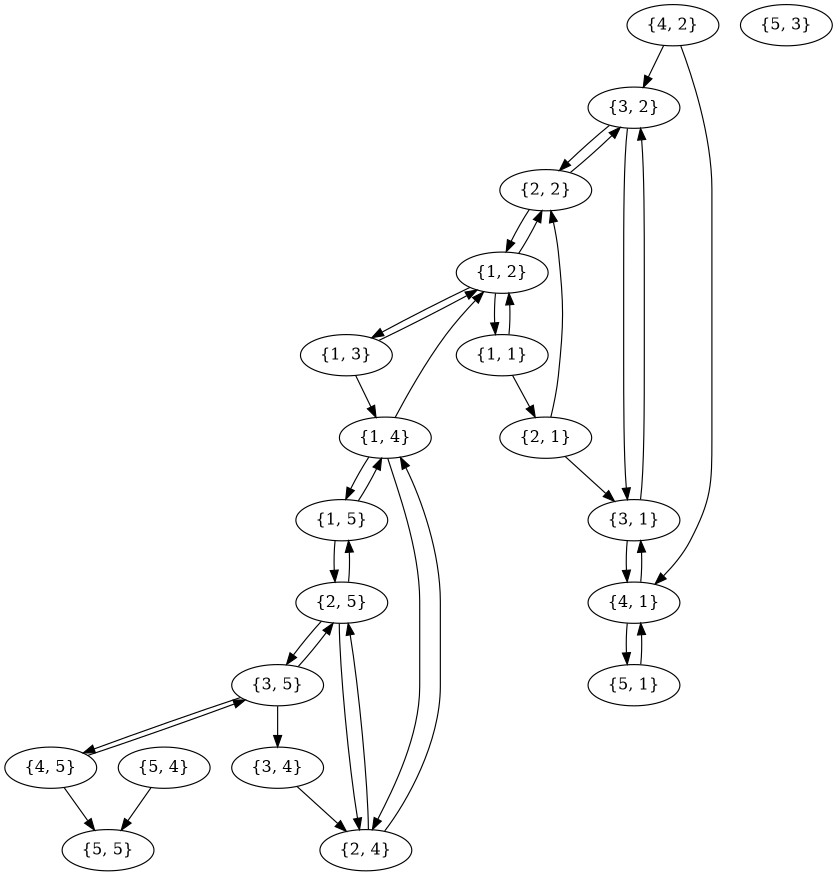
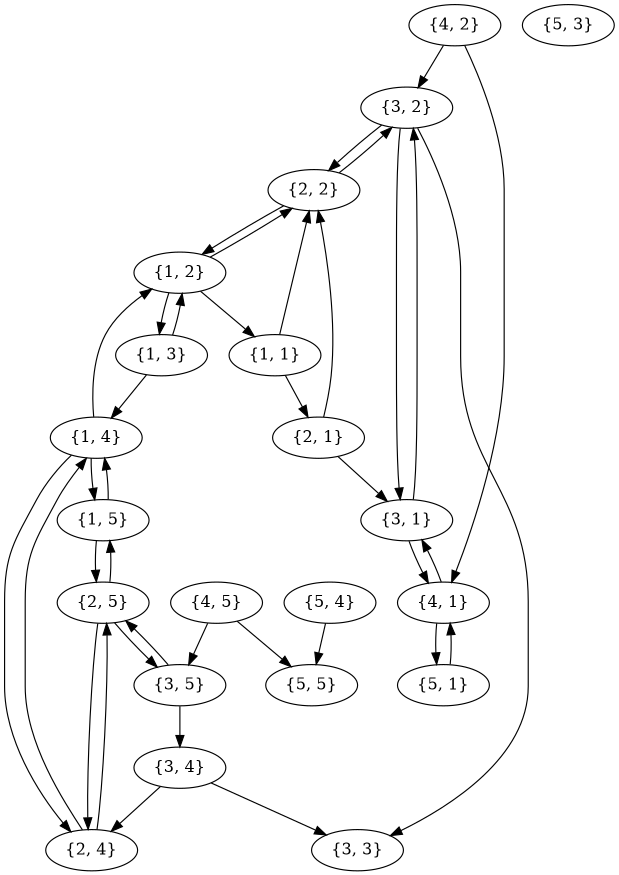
  strict digraph {
    edge [weight=1]
    "{3, 2}"
+   "{3, 3}"
    "{2, 2}"
    "{3, 1}"
    "{5, 4}"
    "{5, 5}"
    "{1, 2}"
    "{1, 1}"
    "{1, 3}"
    "{3, 4}"
    "{2, 4}"
    "{3, 5}"
    "{4, 5}"
    "{2, 5}"
    "{1, 4}"
    "{1, 5}"
    "{2, 1}"
    "{4, 1}"
    "{5, 1}"
    "{5, 3}"
    "{4, 2}"
+   "{3, 2}" -> "{3, 3}"
    "{3, 2}" -> "{2, 2}"
    "{3, 2}" -> "{3, 1}"
    "{2, 2}" -> "{3, 2}"
    "{2, 2}" -> "{1, 2}"
    "{3, 1}" -> "{3, 2}"
    "{3, 1}" -> "{4, 1}"
    "{5, 4}" -> "{5, 5}"
    "{1, 2}" -> "{2, 2}"
    "{1, 2}" -> "{1, 1}"
    "{1, 2}" -> "{1, 3}"
-   "{1, 1}" -> "{1, 2}"
+   "{1, 1}" -> "{2, 2}"
    "{1, 1}" -> "{2, 1}"
    "{1, 3}" -> "{1, 2}"
    "{1, 3}" -> "{1, 4}"
+   "{3, 4}" -> "{3, 3}"
    "{3, 4}" -> "{2, 4}"
    "{2, 4}" -> "{2, 5}"
    "{2, 4}" -> "{1, 4}"
    "{3, 5}" -> "{3, 4}"
-   "{3, 5}" -> "{4, 5}"
    "{3, 5}" -> "{2, 5}"
    "{4, 5}" -> "{5, 5}"
    "{4, 5}" -> "{3, 5}"
    "{2, 5}" -> "{2, 4}"
    "{2, 5}" -> "{3, 5}"
    "{2, 5}" -> "{1, 5}"
    "{1, 4}" -> "{1, 2}"
    "{1, 4}" -> "{2, 4}"
    "{1, 4}" -> "{1, 5}"
    "{1, 5}" -> "{2, 5}"
    "{1, 5}" -> "{1, 4}"
    "{2, 1}" -> "{2, 2}"
    "{2, 1}" -> "{3, 1}"
    "{4, 1}" -> "{3, 1}"
    "{4, 1}" -> "{5, 1}"
    "{5, 1}" -> "{4, 1}"
    "{4, 2}" -> "{3, 2}"
    "{4, 2}" -> "{4, 1}"
  }
